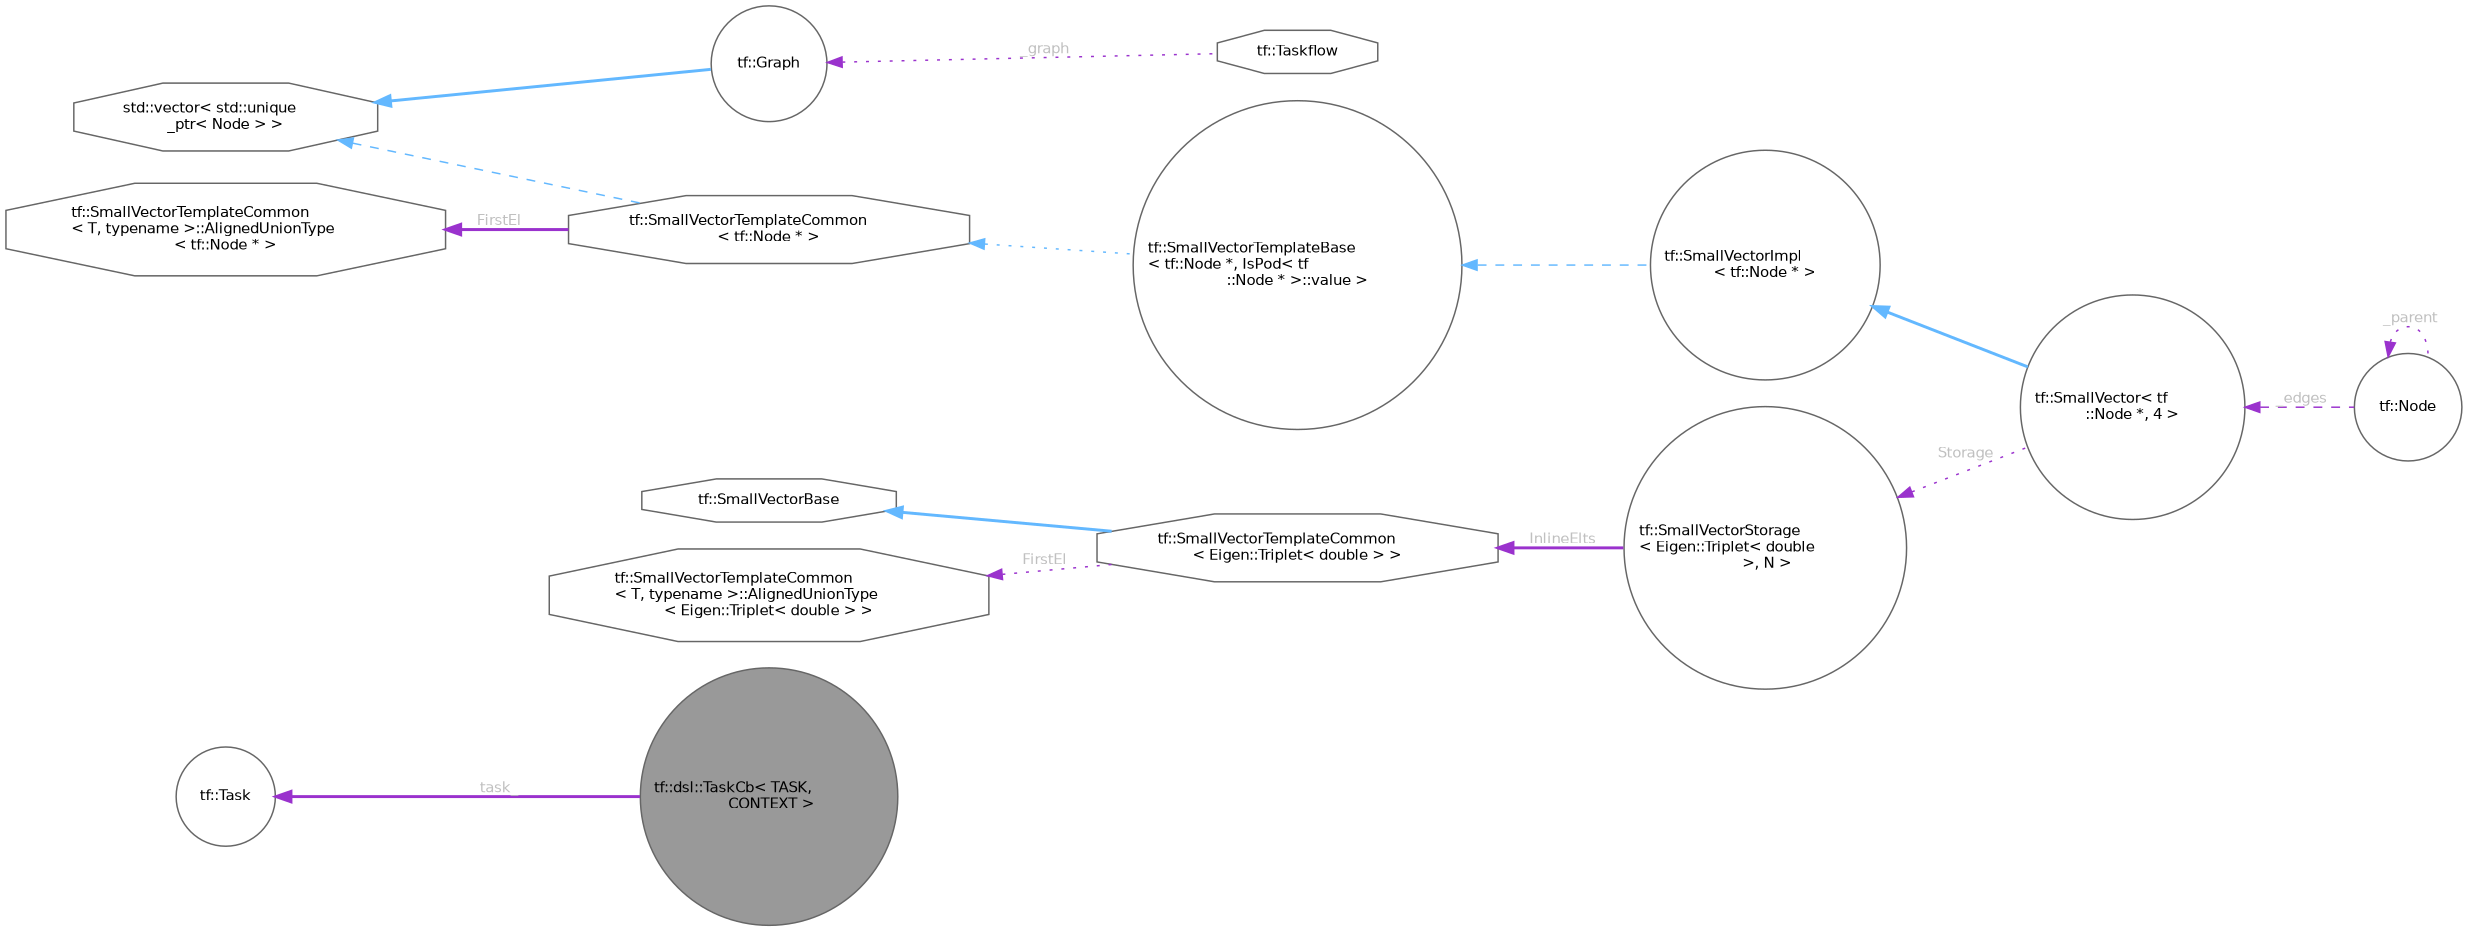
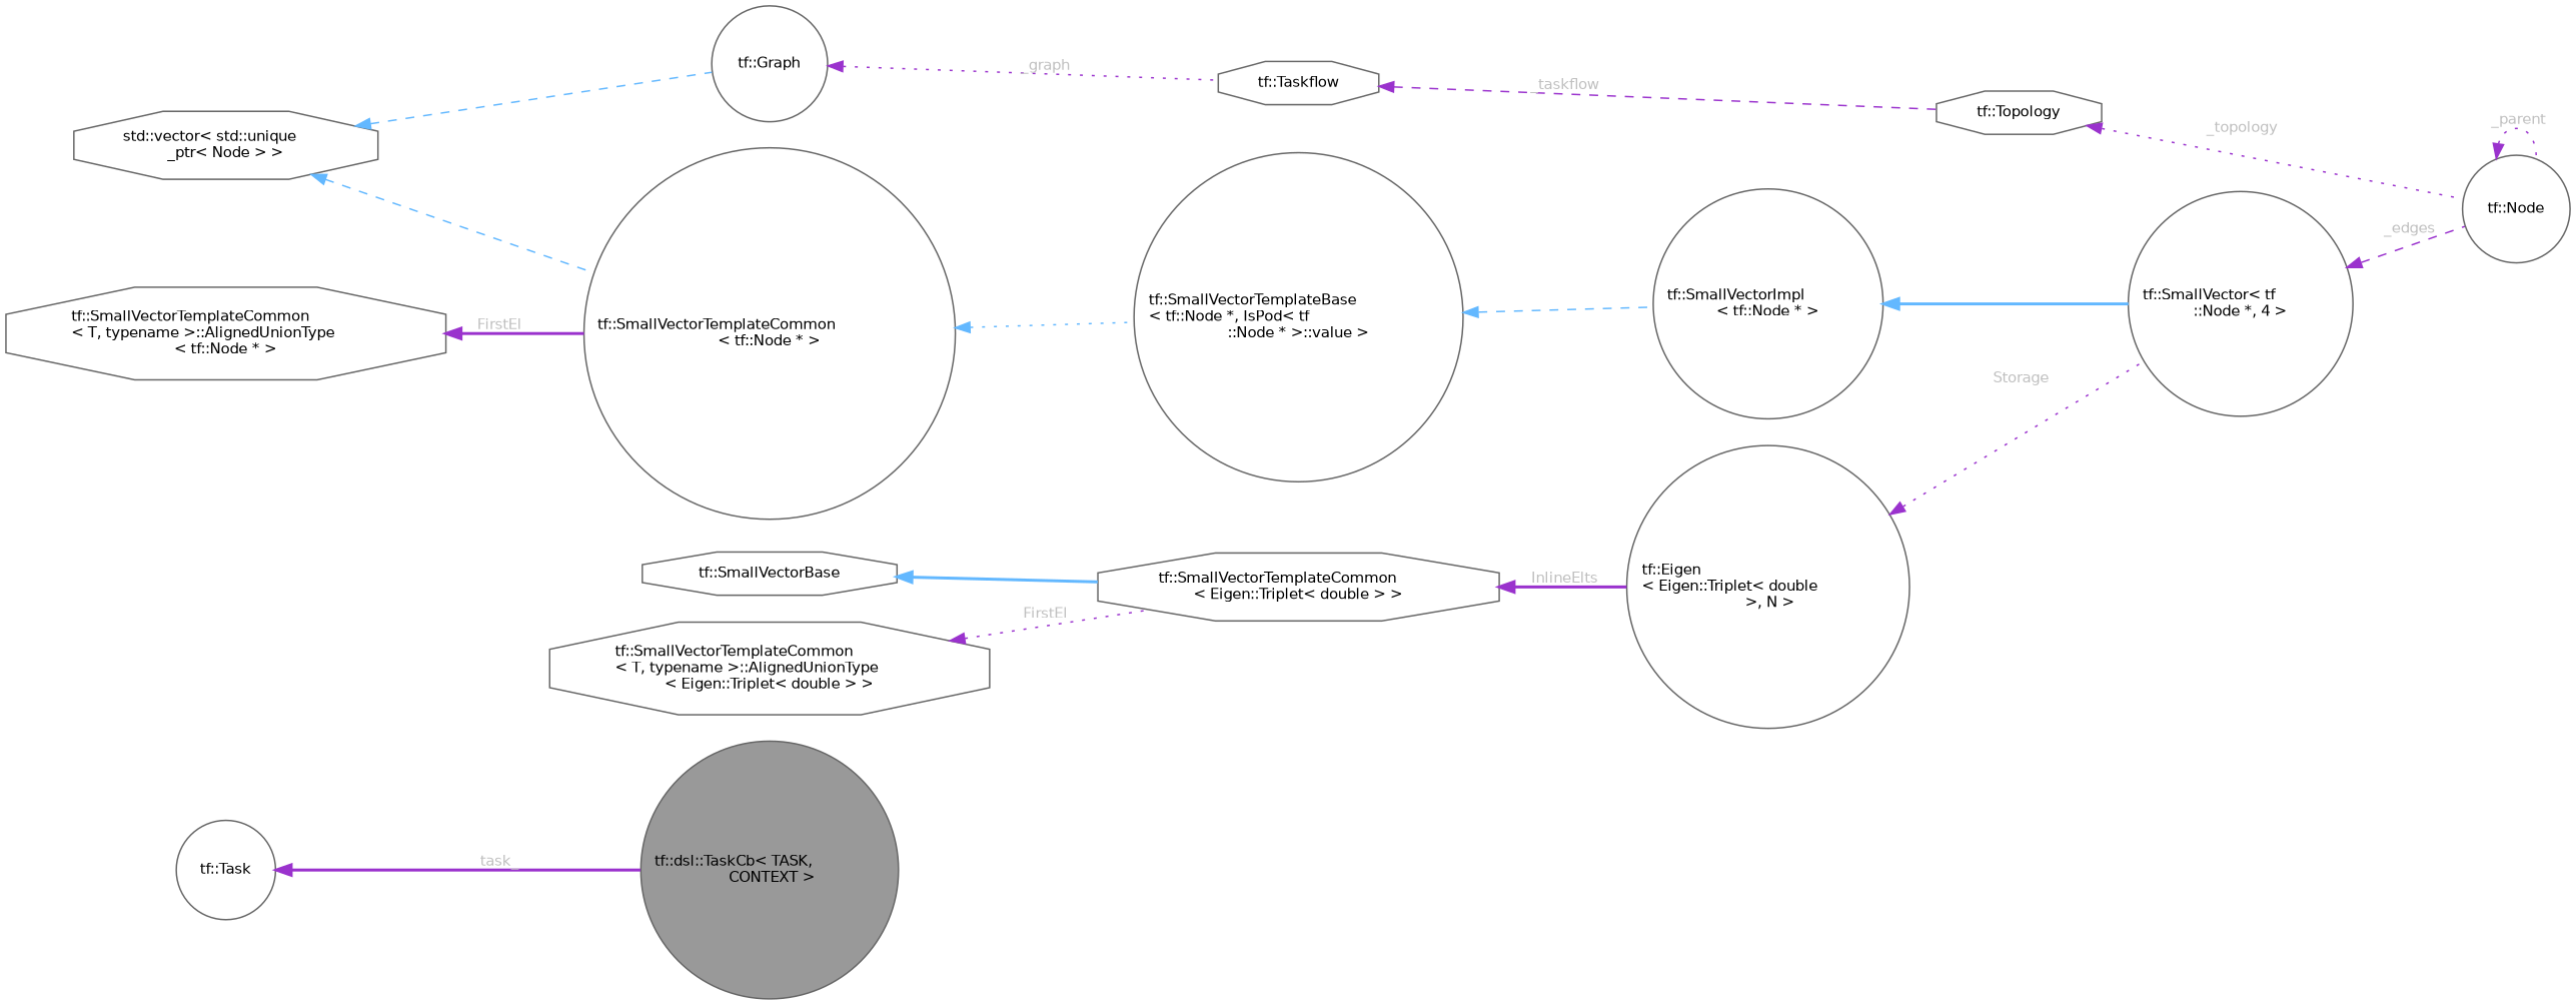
  digraph {
    rankdir=LR
    node [color=gray40 fillcolor=white fontname=Helvetica fontsize=10 shape=circle style=filled]
    edge [color=darkorchid3 dir=back fontcolor=grey fontname=Helvetica fontsize=10 labelfontname=Helvetica labelfontsize=10 style=bold]
    n1 [fillcolor=grey60 fontcolor=black height=0.2 label="tf::dsl::TaskCb\< TASK,\l CONTEXT \>" width=0.4]
    n2 [height=0.2 label="tf::Task" width=0.4]
    n3 [height=0.2 label="tf::Node" width=0.4]
+   n4 [height=0.2 label="tf::Topology" shape=octagon width=0.4]
    n5 [height=0.2 label="tf::Taskflow" shape=octagon width=0.4]
    n6 [height=0.2 label="tf::Graph" width=0.4]
    n7 [height=0.2 label="std::vector\< std::unique\l_ptr\< Node \> \>" shape=octagon width=0.4]
-   n8 [height=0.2 label="tf::SmallVectorTemplateCommon\l\< tf::Node * \>" shape=octagon width=0.4]
+   n8 [height=0.2 label="tf::SmallVectorTemplateCommon\l\< tf::Node * \>" width=0.4]
    n9 [height=0.2 label="tf::SmallVector\< tf\l::Node *, 4 \>" width=0.4]
    n10 [height=0.2 label="tf::SmallVectorImpl\l\< tf::Node * \>" width=0.4]
    n11 [height=0.2 label="tf::SmallVectorTemplateBase\l\< tf::Node *, IsPod\< tf\l::Node * \>::value \>" width=0.4]
    n12 [height=0.2 label="tf::SmallVectorBase" shape=octagon width=0.4]
    n13 [height=0.2 label="tf::SmallVectorTemplateCommon\l\< Eigen::Triplet\< double \> \>" shape=octagon width=0.4]
-   n14 [height=0.2 label="tf::SmallVectorStorage\l\< Eigen::Triplet\< double\l \>, N \>" width=0.4]
+   n14 [height=0.2 label="tf::Eigen\l\< Eigen::Triplet\< double\l \>, N \>" width=0.4]
    n15 [height=0.2 label="tf::SmallVectorTemplateCommon\l\< T, typename \>::AlignedUnionType\l\< tf::Node * \>" shape=octagon width=0.4]
    n16 [height=0.2 label="tf::SmallVectorTemplateCommon\l\< T, typename \>::AlignedUnionType\l\< Eigen::Triplet\< double \> \>" shape=octagon width=0.4]
    n2 -> n1 [label=" task_"]
    n3 -> n3 [label=" _parent" style=dotted]
+   n4 -> n3 [label=" _topology" style=dotted]
+   n5 -> n4 [label=" _taskflow" style=dashed]
    n6 -> n5 [label=" _graph" style=dotted]
-   n7 -> n6 [color=steelblue1 fontcolor=""]
+   n7 -> n6 [color=steelblue1 style=dashed fontcolor=""]
    n7 -> n8 [color=steelblue1 style=dashed fontcolor=""]
    n8 -> n11 [color=steelblue1 style=dotted fontcolor=""]
    n9 -> n3 [label=" _edges" style=dashed]
    n10 -> n9 [color=steelblue1 fontcolor=""]
    n11 -> n10 [color=steelblue1 style=dashed fontcolor=""]
    n12 -> n13 [color=steelblue1 fontcolor=""]
    n13 -> n14 [label=" InlineElts"]
    n14 -> n9 [label=" Storage" style=dotted]
    n15 -> n8 [label=" FirstEl"]
    n16 -> n13 [label=" FirstEl" style=dotted]
  }
